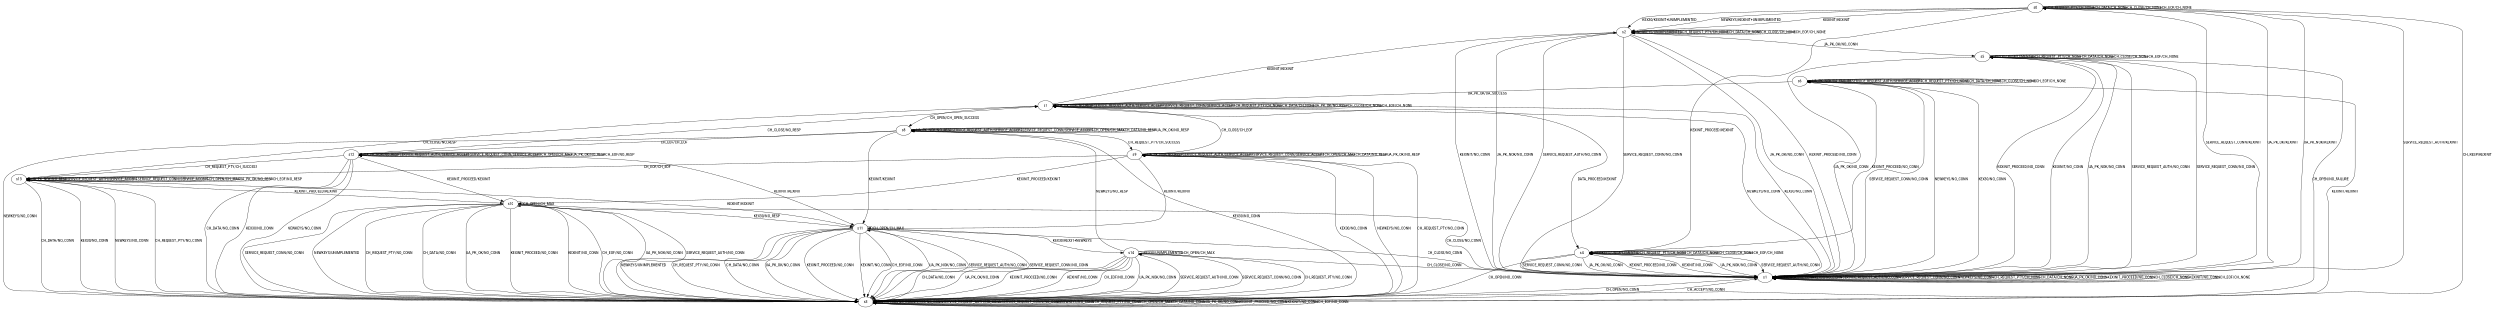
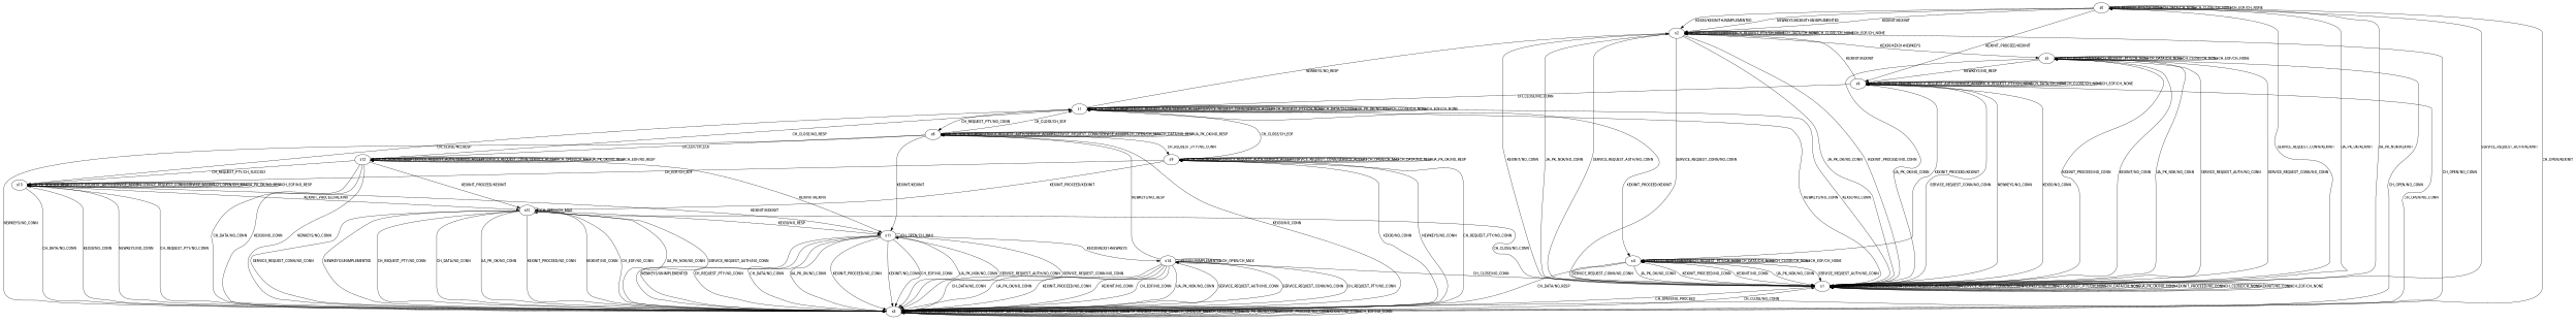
  digraph {
    fontname="Roboto Condensed"
    node [fontname="Roboto Condensed"]
    edge [fontname="Roboto Condensed"]
    n1 [label=s0]
    n2 [label=s1]
    n3 [label=s2]
    n4 [label=s3]
    n5 [label=s4]
    n6 [label=s5]
    n7 [label=s6]
    n8 [label=s7]
    n9 [label=s8]
    n10 [label=s9]
    n11 [label=s11]
    n12 [label=s12]
    n13 [label=s10]
    n14 [label=s13]
    n15 [label=s14]
    n1 -> n1 [label="CH_REQUEST_PTY/CH_NONE"]
    n1 -> n1 [label="CH_DATA/CH_NONE"]
    n1 -> n1 [label="CH_CLOSE/CH_NONE"]
    n1 -> n1 [label="CH_EOF/CH_NONE"]
    n1 -> n2 [label="UA_PK_NOK/KEXINIT"]
    n1 -> n2 [label="SERVICE_REQUEST_AUTH/KEXINIT"]
    n1 -> n2 [label="SERVICE_REQUEST_CONN/KEXINIT"]
    n1 -> n2 [label="UA_PK_OK/KEXINIT"]
    n1 -> n3 [label="KEX30/KEXINIT+UNIMPLEMENTED"]
    n1 -> n3 [label="NEWKEYS/KEXINIT+UNIMPLEMENTED"]
    n1 -> n3 [label="KEXINIT/KEXINIT"]
-   n1 -> n4 [label="CH_RESP/KEXINIT"]
-   n1 -> n5 [label="KEXINIT_PROCEED/KEXINIT"]
+   n1 -> n4 [label="CH_OPEN/KEXINIT"]
+   n1 -> n7 [label="KEXINIT_PROCEED/KEXINIT"]
    n2 -> n2 [label="UA_PK_NOK/NO_CONN"]
    n2 -> n2 [label="KEX30/NO_CONN"]
    n2 -> n2 [label="SERVICE_REQUEST_AUTH/NO_CONN"]
    n2 -> n2 [label="SERVICE_REQUEST_CONN/NO_CONN"]
    n2 -> n2 [label="NEWKEYS/NO_CONN"]
    n2 -> n2 [label="CH_REQUEST_PTY/CH_NONE"]
    n2 -> n2 [label="CH_DATA/CH_NONE"]
    n2 -> n2 [label="UA_PK_OK/NO_CONN"]
    n2 -> n2 [label="KEXINIT_PROCEED/NO_CONN"]
    n2 -> n2 [label="CH_CLOSE/CH_NONE"]
    n2 -> n2 [label="KEXINIT/NO_CONN"]
    n2 -> n2 [label="CH_EOF/CH_NONE"]
-   n2 -> n4 [label="CH_OPEN/NO_CONN"]
+   n2 -> n4 [label="CH_OPEN/NO_PROCEED"]
    n3 -> n2 [label="UA_PK_NOK/NO_CONN"]
    n3 -> n2 [label="SERVICE_REQUEST_AUTH/NO_CONN"]
    n3 -> n2 [label="SERVICE_REQUEST_CONN/NO_CONN"]
    n3 -> n2 [label="UA_PK_OK/NO_CONN"]
    n3 -> n2 [label="KEXINIT_PROCEED/NO_CONN"]
    n3 -> n2 [label="KEXINIT/NO_CONN"]
    n3 -> n3 [label="NEWKEYS/UNIMPLEMENTED"]
    n3 -> n3 [label="CH_REQUEST_PTY/CH_NONE"]
    n3 -> n3 [label="CH_DATA/CH_NONE"]
    n3 -> n3 [label="CH_CLOSE/CH_NONE"]
    n3 -> n3 [label="CH_EOF/CH_NONE"]
-   n3 -> n6 [label="UA_PK_OK/NO_CONN"]
-   n4 -> n2 [label="CH_ACCEPT/NO_CONN"]
+   n3 -> n4 [label="CH_OPEN/NO_CONN"]
+   n3 -> n6 [label="KEX30/KEX31+NEWKEYS"]
+   n4 -> n2 [label="CH_CLOSE/NO_CONN"]
    n4 -> n4 [label="UA_PK_NOK/NO_CONN"]
    n4 -> n4 [label="KEX30/NO_CONN"]
    n4 -> n4 [label="SERVICE_REQUEST_AUTH/NO_CONN"]
    n4 -> n4 [label="SERVICE_REQUEST_CONN/NO_CONN"]
    n4 -> n4 [label="NEWKEYS/NO_CONN"]
    n4 -> n4 [label="CH_REQUEST_PTY/NO_CONN"]
    n4 -> n4 [label="CH_OPEN/CH_MAX"]
    n4 -> n4 [label="CH_DATA/NO_CONN"]
    n4 -> n4 [label="UA_PK_OK/NO_CONN"]
    n4 -> n4 [label="KEXINIT_PROCEED/NO_CONN"]
    n4 -> n4 [label="KEXINIT/NO_CONN"]
    n4 -> n4 [label="CH_EOF/NO_CONN"]
    n5 -> n2 [label="UA_PK_NOK/NO_CONN"]
    n5 -> n2 [label="SERVICE_REQUEST_AUTH/NO_CONN"]
    n5 -> n2 [label="SERVICE_REQUEST_CONN/NO_CONN"]
    n5 -> n2 [label="UA_PK_OK/NO_CONN"]
    n5 -> n2 [label="KEXINIT_PROCEED/NO_CONN"]
    n5 -> n2 [label="KEXINIT/NO_CONN"]
-   n5 -> n4 [label="CH_OPEN/NO_CONN"]
+   n5 -> n4 [label="CH_DATA/NO_RESP"]
    n5 -> n5 [label="NEWKEYS/UNIMPLEMENTED"]
    n5 -> n5 [label="CH_REQUEST_PTY/CH_NONE"]
    n5 -> n5 [label="CH_DATA/CH_NONE"]
    n5 -> n5 [label="CH_CLOSE/CH_NONE"]
    n5 -> n5 [label="CH_EOF/CH_NONE"]
    n6 -> n2 [label="UA_PK_NOK/NO_CONN"]
    n6 -> n2 [label="SERVICE_REQUEST_AUTH/NO_CONN"]
    n6 -> n2 [label="SERVICE_REQUEST_CONN/NO_CONN"]
    n6 -> n2 [label="UA_PK_OK/NO_CONN"]
    n6 -> n2 [label="KEXINIT_PROCEED/NO_CONN"]
    n6 -> n2 [label="KEXINIT/NO_CONN"]
-   n6 -> n4 [label="CH_OPEN/NO_FAILURE"]
+   n6 -> n4 [label="CH_OPEN/NO_CONN"]
    n6 -> n6 [label="KEX30/UNIMPLEMENTED"]
    n6 -> n6 [label="CH_REQUEST_PTY/CH_NONE"]
    n6 -> n6 [label="CH_DATA/CH_NONE"]
    n6 -> n6 [label="CH_CLOSE/CH_NONE"]
    n6 -> n6 [label="CH_EOF/CH_NONE"]
+   n6 -> n7 [label="NEWKEYS/NO_RESP"]
    n7 -> n2 [label="KEX30/NO_CONN"]
    n7 -> n2 [label="SERVICE_REQUEST_CONN/NO_CONN"]
    n7 -> n2 [label="NEWKEYS/NO_CONN"]
-   n7 -> n4 [label="KEXINIT/KEXINIT"]
-   n7 -> n5 [label="KEXINIT_PROCEED/NO_CONN"]
+   n7 -> n3 [label="KEXINIT/KEXINIT"]
+   n7 -> n4 [label="CH_OPEN/NO_CONN"]
+   n7 -> n5 [label="KEXINIT_PROCEED/KEXINIT"]
    n7 -> n7 [label="UA_PK_NOK/UA_FAILURE"]
    n7 -> n7 [label="SERVICE_REQUEST_AUTH/SERVICE_ACCEPT"]
    n7 -> n7 [label="CH_REQUEST_PTY/CH_NONE"]
    n7 -> n7 [label="CH_DATA/CH_NONE"]
    n7 -> n7 [label="CH_CLOSE/CH_NONE"]
    n7 -> n7 [label="CH_EOF/CH_NONE"]
-   n7 -> n8 [label="UA_PK_OK/UA_SUCCESS"]
+   n7 -> n8 [label="CH_CLOSE/NO_CONN"]
    n8 -> n2 [label="KEX30/NO_CONN"]
    n8 -> n2 [label="NEWKEYS/NO_CONN"]
-   n8 -> n3 [label="KEXINIT/KEXINIT"]
-   n8 -> n5 [label="DATA_PROCEED/KEXINIT"]
+   n8 -> n3 [label="NEWKEYS/NO_RESP"]
+   n8 -> n5 [label="KEXINIT_PROCEED/KEXINIT"]
    n8 -> n8 [label="UA_PK_NOK/NO_RESP"]
    n8 -> n8 [label="SERVICE_REQUEST_AUTH/SERVICE_ACCEPT"]
    n8 -> n8 [label="SERVICE_REQUEST_CONN/SERVICE_ACCEPT"]
    n8 -> n8 [label="CH_REQUEST_PTY/CH_NONE"]
    n8 -> n8 [label="CH_DATA/CH_NONE"]
    n8 -> n8 [label="UA_PK_OK/NO_RESP"]
    n8 -> n8 [label="CH_CLOSE/CH_NONE"]
    n8 -> n8 [label="CH_EOF/CH_NONE"]
-   n8 -> n9 [label="CH_OPEN/CH_OPEN_SUCCESS"]
+   n8 -> n9 [label="CH_REQUEST_PTY/NO_CONN"]
    n9 -> n4 [label="KEX30/NO_CONN"]
    n9 -> n4 [label="NEWKEYS/NO_CONN"]
+   n9 -> n8 [label="CH_CLOSE/CH_EOF"]
    n9 -> n9 [label="UA_PK_NOK/NO_RESP"]
    n9 -> n9 [label="SERVICE_REQUEST_AUTH/SERVICE_ACCEPT"]
    n9 -> n9 [label="SERVICE_REQUEST_CONN/SERVICE_ACCEPT"]
    n9 -> n9 [label="CH_OPEN/CH_MAX"]
    n9 -> n9 [label="CH_DATA/NO_RESP"]
    n9 -> n9 [label="UA_PK_OK/NO_RESP"]
-   n9 -> n10 [label="CH_REQUEST_PTY/CH_SUCCESS"]
+   n9 -> n10 [label="CH_REQUEST_PTY/NO_CONN"]
    n9 -> n11 [label="KEXINIT/KEXINIT"]
    n9 -> n12 [label="CH_EOF/CH_EOF"]
    n10 -> n4 [label="KEX30/NO_CONN"]
    n10 -> n4 [label="NEWKEYS/NO_CONN"]
    n10 -> n4 [label="CH_REQUEST_PTY/NO_CONN"]
    n10 -> n8 [label="CH_CLOSE/CH_EOF"]
    n10 -> n10 [label="UA_PK_NOK/NO_RESP"]
    n10 -> n10 [label="SERVICE_REQUEST_AUTH/SERVICE_ACCEPT"]
    n10 -> n10 [label="SERVICE_REQUEST_CONN/SERVICE_ACCEPT"]
    n10 -> n10 [label="CH_OPEN/CH_MAX"]
    n10 -> n10 [label="CH_DATA/NO_RESP"]
    n10 -> n10 [label="UA_PK_OK/NO_RESP"]
-   n10 -> n11 [label="KEXINIT/KEXINIT"]
    n10 -> n13 [label="KEXINIT_PROCEED/KEXINIT"]
    n10 -> n14 [label="CH_EOF/CH_EOF"]
-   n11 -> n2 [label="CH_CLOSE/NO_CONN"]
    n11 -> n4 [label="UA_PK_NOK/NO_CONN"]
    n11 -> n4 [label="SERVICE_REQUEST_AUTH/NO_CONN"]
    n11 -> n4 [label="SERVICE_REQUEST_CONN/NO_CONN"]
    n11 -> n4 [label="NEWKEYS/UNIMPLEMENTED"]
    n11 -> n4 [label="CH_REQUEST_PTY/NO_CONN"]
    n11 -> n4 [label="CH_DATA/NO_CONN"]
    n11 -> n4 [label="UA_PK_OK/NO_CONN"]
    n11 -> n4 [label="KEXINIT_PROCEED/NO_CONN"]
    n11 -> n4 [label="KEXINIT/NO_CONN"]
    n11 -> n4 [label="CH_EOF/NO_CONN"]
    n11 -> n11 [label="CH_OPEN/CH_MAX"]
    n11 -> n15 [label="KEX30/KEX31+NEWKEYS"]
    n12 -> n4 [label="KEX30/NO_CONN"]
    n12 -> n4 [label="NEWKEYS/NO_CONN"]
    n12 -> n4 [label="CH_DATA/NO_CONN"]
    n12 -> n8 [label="CH_CLOSE/NO_RESP"]
    n12 -> n11 [label="KEXINIT/KEXINIT"]
    n12 -> n12 [label="UA_PK_NOK/NO_RESP"]
    n12 -> n12 [label="SERVICE_REQUEST_AUTH/SERVICE_ACCEPT"]
    n12 -> n12 [label="SERVICE_REQUEST_CONN/SERVICE_ACCEPT"]
    n12 -> n12 [label="CH_OPEN/CH_MAX"]
    n12 -> n12 [label="UA_PK_OK/NO_RESP"]
    n12 -> n12 [label="CH_EOF/NO_RESP"]
    n12 -> n13 [label="KEXINIT_PROCEED/KEXINIT"]
    n12 -> n14 [label="CH_REQUEST_PTY/CH_SUCCESS"]
    n13 -> n2 [label="CH_CLOSE/NO_CONN"]
    n13 -> n4 [label="UA_PK_NOK/NO_CONN"]
    n13 -> n4 [label="SERVICE_REQUEST_AUTH/NO_CONN"]
    n13 -> n4 [label="SERVICE_REQUEST_CONN/NO_CONN"]
    n13 -> n4 [label="NEWKEYS/UNIMPLEMENTED"]
    n13 -> n4 [label="CH_REQUEST_PTY/NO_CONN"]
    n13 -> n4 [label="CH_DATA/NO_CONN"]
    n13 -> n4 [label="UA_PK_OK/NO_CONN"]
    n13 -> n4 [label="KEXINIT_PROCEED/NO_CONN"]
    n13 -> n4 [label="KEXINIT/NO_CONN"]
    n13 -> n4 [label="CH_EOF/NO_CONN"]
    n13 -> n11 [label="KEX30/NO_RESP"]
    n13 -> n13 [label="CH_OPEN/CH_MAX"]
    n14 -> n4 [label="KEX30/NO_CONN"]
    n14 -> n4 [label="NEWKEYS/NO_CONN"]
    n14 -> n4 [label="CH_REQUEST_PTY/NO_CONN"]
    n14 -> n4 [label="CH_DATA/NO_CONN"]
    n14 -> n8 [label="CH_CLOSE/NO_RESP"]
    n14 -> n11 [label="KEXINIT/KEXINIT"]
    n14 -> n13 [label="KEXINIT_PROCEED/KEXINIT"]
    n14 -> n14 [label="UA_PK_NOK/NO_RESP"]
    n14 -> n14 [label="SERVICE_REQUEST_AUTH/SERVICE_ACCEPT"]
    n14 -> n14 [label="SERVICE_REQUEST_CONN/SERVICE_ACCEPT"]
    n14 -> n14 [label="CH_OPEN/CH_MAX"]
    n14 -> n14 [label="UA_PK_OK/NO_RESP"]
    n14 -> n14 [label="CH_EOF/NO_RESP"]
    n15 -> n2 [label="CH_CLOSE/NO_CONN"]
    n15 -> n4 [label="UA_PK_NOK/NO_CONN"]
    n15 -> n4 [label="SERVICE_REQUEST_AUTH/NO_CONN"]
    n15 -> n4 [label="SERVICE_REQUEST_CONN/NO_CONN"]
    n15 -> n4 [label="CH_REQUEST_PTY/NO_CONN"]
    n15 -> n4 [label="CH_DATA/NO_CONN"]
    n15 -> n4 [label="UA_PK_OK/NO_CONN"]
    n15 -> n4 [label="KEXINIT_PROCEED/NO_CONN"]
    n15 -> n4 [label="KEXINIT/NO_CONN"]
    n15 -> n4 [label="CH_EOF/NO_CONN"]
    n15 -> n9 [label="NEWKEYS/NO_RESP"]
    n15 -> n15 [label="KEX30/UNIMPLEMENTED"]
    n15 -> n15 [label="CH_OPEN/CH_MAX"]
  }
